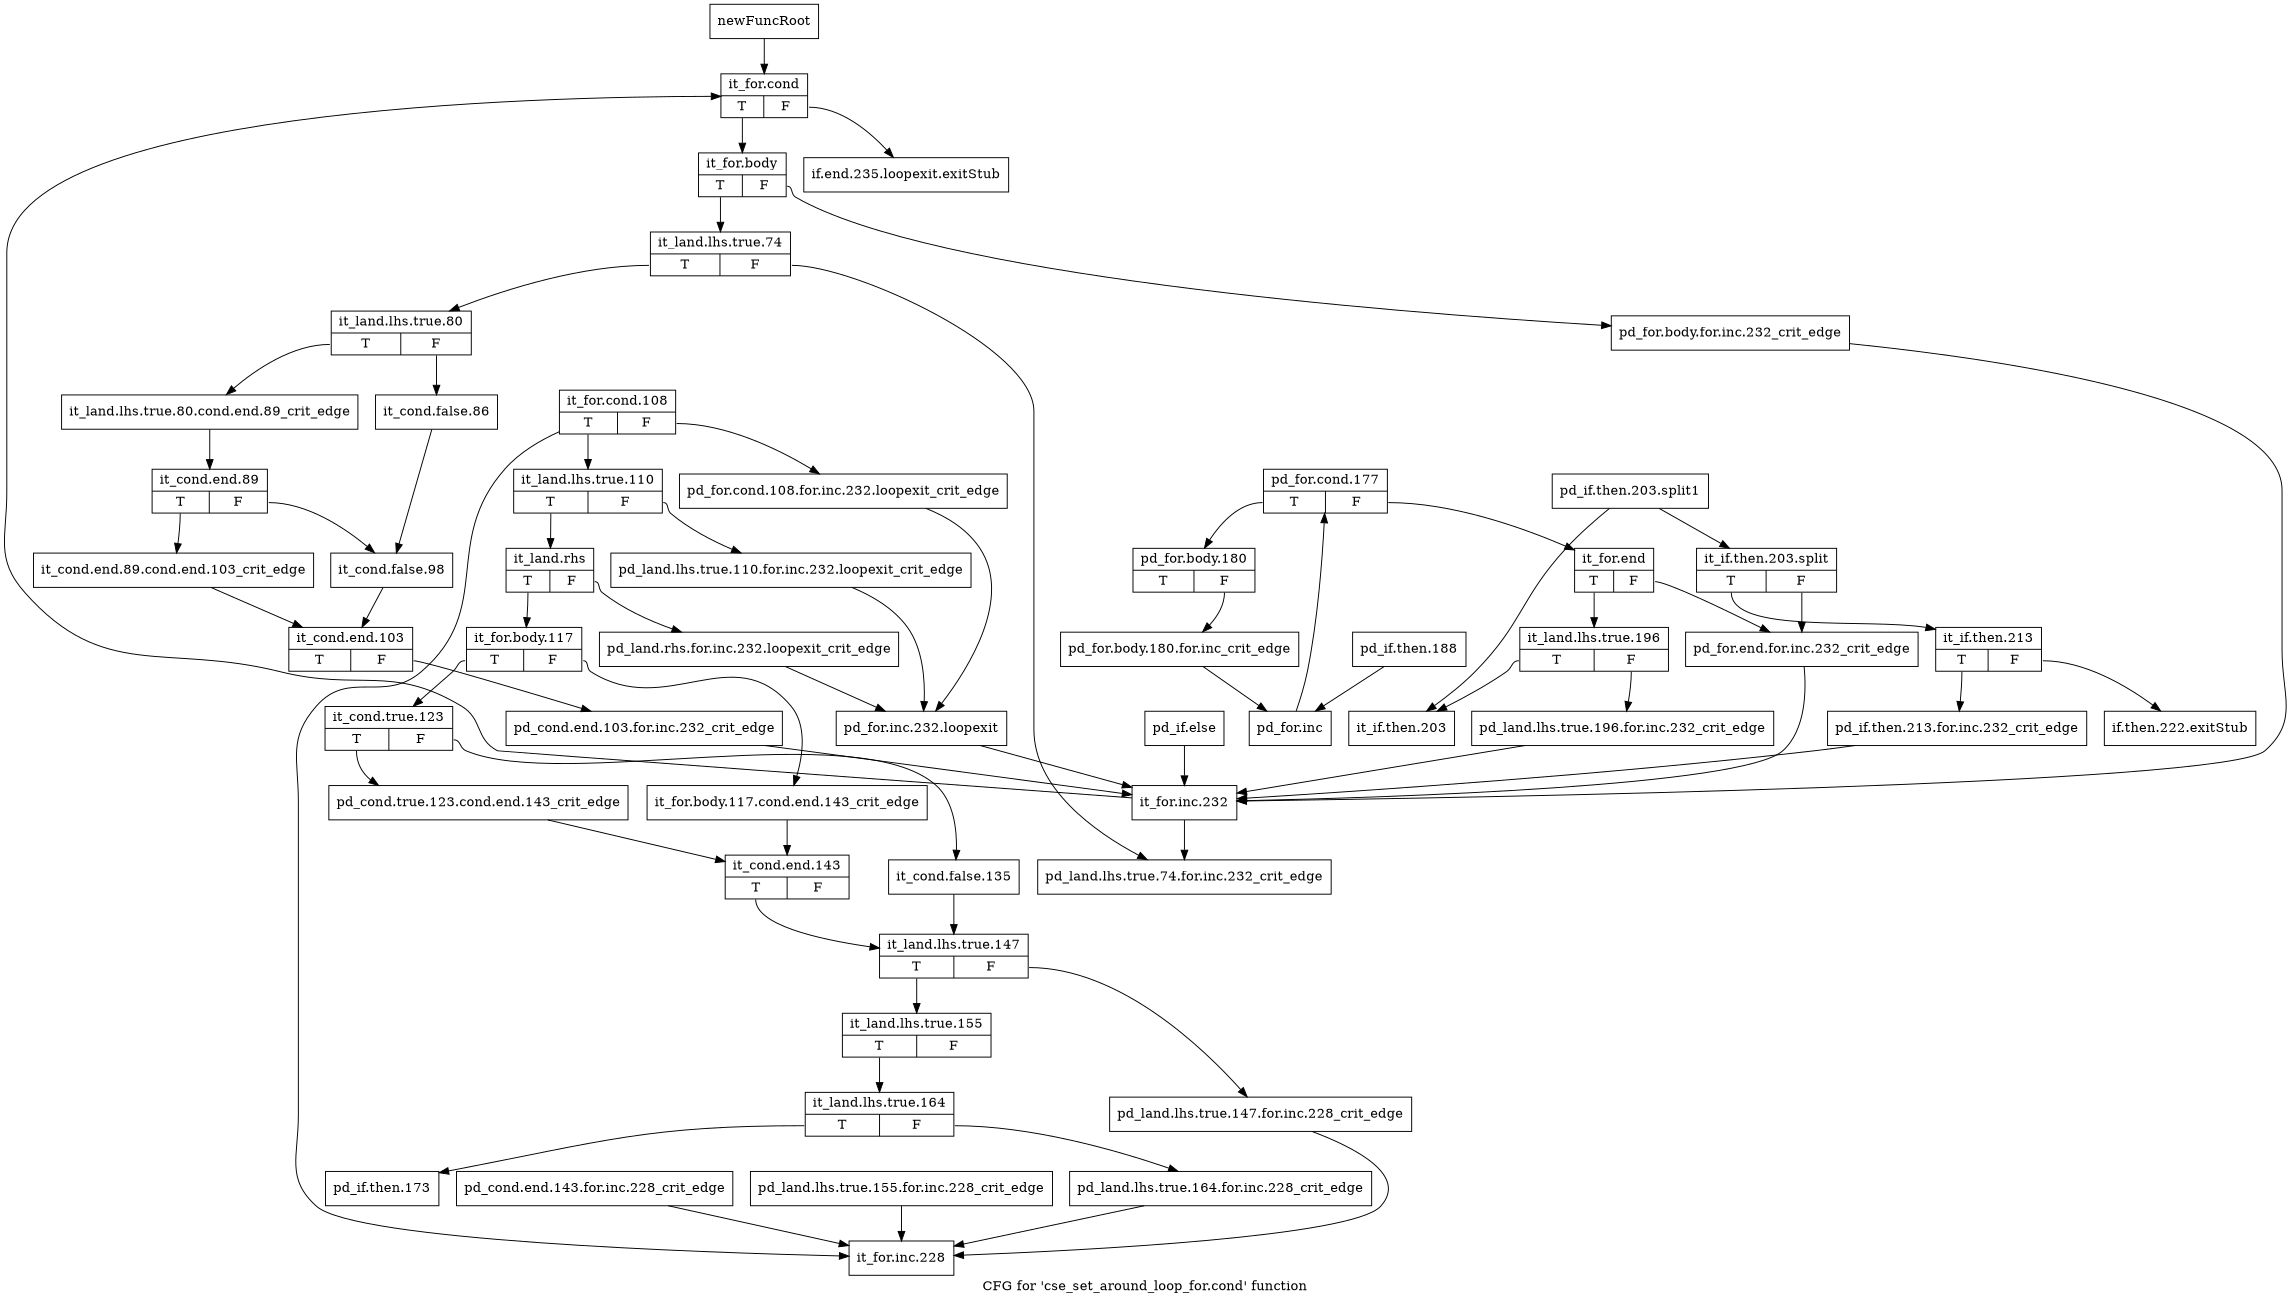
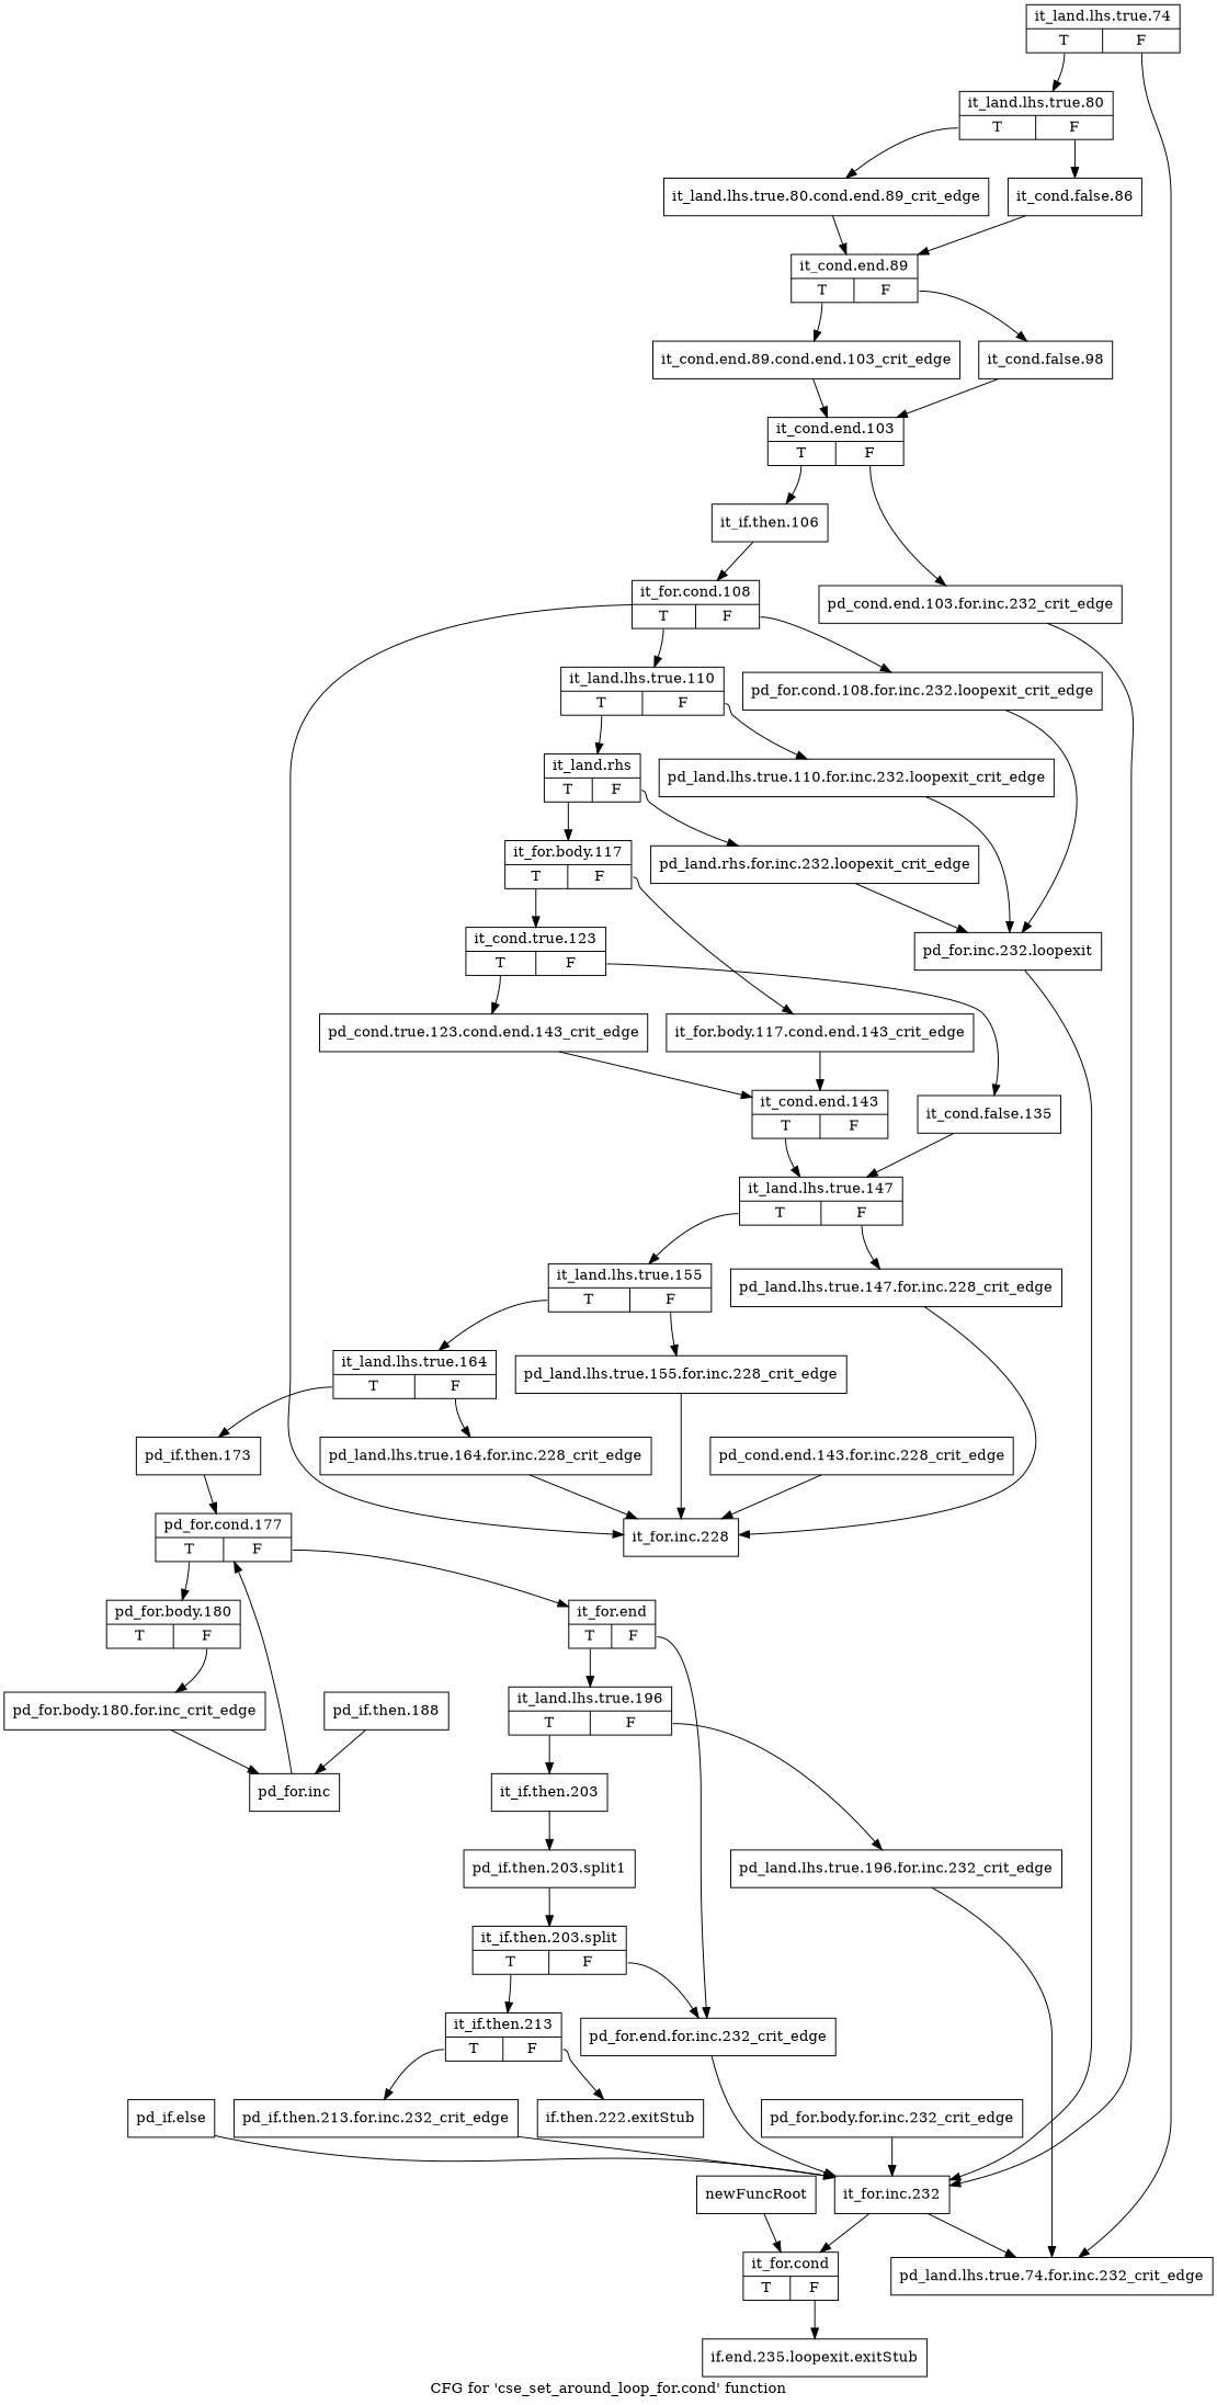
  digraph {
    label="CFG for 'cse_set_around_loop_for.cond' function"
    node [shape=record]
    n1 [label="{newFuncRoot}"]
    n2 [label="{it_for.cond|{<s0>T|<s1>F}}"]
    n3 [label="{if.end.235.loopexit.exitStub}"]
-   n4 [label="{it_for.body|{<s0>T|<s1>F}}"]
    n5 [label="{it_land.lhs.true.74|{<s0>T|<s1>F}}"]
    n6 [label="{pd_for.body.for.inc.232_crit_edge}"]
    n7 [label="{if.then.222.exitStub}"]
    n8 [label="{it_land.lhs.true.80|{<s0>T|<s1>F}}"]
    n9 [label="{pd_land.lhs.true.74.for.inc.232_crit_edge}"]
    n10 [label="{it_for.inc.232}"]
    n11 [label="{it_land.lhs.true.80.cond.end.89_crit_edge}"]
    n12 [label="{it_cond.false.86}"]
    n13 [label="{it_cond.end.89|{<s0>T|<s1>F}}"]
    n14 [label="{it_cond.end.89.cond.end.103_crit_edge}"]
    n15 [label="{it_cond.false.98}"]
    n16 [label="{it_cond.end.103|{<s0>T|<s1>F}}"]
+   n17 [label="{it_if.then.106}"]
    n18 [label="{pd_cond.end.103.for.inc.232_crit_edge}"]
    n19 [label="{it_for.cond.108|{<s0>T|<s1>F}}"]
    n20 [label="{it_land.lhs.true.110|{<s0>T|<s1>F}}"]
    n21 [label="{pd_for.cond.108.for.inc.232.loopexit_crit_edge}"]
    n22 [label="{it_for.inc.228}"]
    n23 [label="{it_land.rhs|{<s0>T|<s1>F}}"]
    n24 [label="{pd_land.lhs.true.110.for.inc.232.loopexit_crit_edge}"]
    n25 [label="{pd_for.inc.232.loopexit}"]
    n26 [label="{it_for.body.117|{<s0>T|<s1>F}}"]
    n27 [label="{pd_land.rhs.for.inc.232.loopexit_crit_edge}"]
    n28 [label="{it_cond.true.123|{<s0>T|<s1>F}}"]
    n29 [label="{it_for.body.117.cond.end.143_crit_edge}"]
    n30 [label="{pd_cond.true.123.cond.end.143_crit_edge}"]
    n31 [label="{it_cond.false.135}"]
    n32 [label="{it_cond.end.143|{<s0>T|<s1>F}}"]
    n33 [label="{it_land.lhs.true.147|{<s0>T|<s1>F}}"]
    n34 [label="{it_land.lhs.true.155|{<s0>T|<s1>F}}"]
    n35 [label="{pd_land.lhs.true.147.for.inc.228_crit_edge}"]
    n36 [label="{pd_cond.end.143.for.inc.228_crit_edge}"]
    n37 [label="{it_land.lhs.true.164|{<s0>T|<s1>F}}"]
    n38 [label="{pd_land.lhs.true.155.for.inc.228_crit_edge}"]
    n39 [label="{pd_if.then.173}"]
    n40 [label="{pd_land.lhs.true.164.for.inc.228_crit_edge}"]
    n41 [label="{pd_for.cond.177|{<s0>T|<s1>F}}"]
    n42 [label="{pd_for.body.180|{<s0>T|<s1>F}}"]
    n43 [label="{it_for.end|{<s0>T|<s1>F}}"]
    n44 [label="{pd_for.body.180.for.inc_crit_edge}"]
    n45 [label="{it_land.lhs.true.196|{<s0>T|<s1>F}}"]
    n46 [label="{pd_for.end.for.inc.232_crit_edge}"]
    n47 [label="{pd_if.then.188}"]
    n48 [label="{pd_for.inc}"]
    n49 [label="{it_if.then.203}"]
    n50 [label="{pd_land.lhs.true.196.for.inc.232_crit_edge}"]
    n51 [label="{pd_if.then.203.split1}"]
    n52 [label="{it_if.then.203.split|{<s0>T|<s1>F}}"]
    n53 [label="{it_if.then.213|{<s0>T|<s1>F}}"]
    n54 [label="{pd_if.then.213.for.inc.232_crit_edge}"]
    n55 [label="{pd_if.else}"]
    n1 -> n2
    n2 -> n3 [tailport=s1]
-   n2 -> n4 [tailport=s0]
-   n4 -> n5 [tailport=s0]
-   n4 -> n6 [tailport=s1]
    n5 -> n8 [tailport=s0]
    n5 -> n9 [tailport=s1]
    n6 -> n10
    n8 -> n11 [tailport=s0]
    n8 -> n12 [tailport=s1]
    n10 -> n2
    n10 -> n9
    n11 -> n13
-   n12 -> n15
+   n12 -> n13
    n13 -> n14 [tailport=s0]
    n13 -> n15 [tailport=s1]
    n14 -> n16
    n15 -> n16
+   n16 -> n17 [tailport=s0]
    n16 -> n18 [tailport=s1]
+   n17 -> n19
    n18 -> n10
    n19 -> n20 [tailport=s0]
    n19 -> n21 [tailport=s1]
    n19 -> n22
    n20 -> n23 [tailport=s0]
    n20 -> n24 [tailport=s1]
    n21 -> n25
    n23 -> n26 [tailport=s0]
    n23 -> n27 [tailport=s1]
    n24 -> n25
    n25 -> n10
    n26 -> n28 [tailport=s0]
    n26 -> n29 [tailport=s1]
    n27 -> n25
    n28 -> n30 [tailport=s0]
    n28 -> n31 [tailport=s1]
    n29 -> n32
    n30 -> n32
    n31 -> n33
    n32 -> n33 [tailport=s0]
    n33 -> n34 [tailport=s0]
    n33 -> n35 [tailport=s1]
    n34 -> n37 [tailport=s0]
+   n34 -> n38 [tailport=s1]
    n35 -> n22
    n36 -> n22
    n37 -> n39 [tailport=s0]
    n37 -> n40 [tailport=s1]
    n38 -> n22
+   n39 -> n41
    n40 -> n22
    n41 -> n42 [tailport=s0]
    n41 -> n43 [tailport=s1]
    n42 -> n44 [tailport=s1]
    n43 -> n45 [tailport=s0]
    n43 -> n46 [tailport=s1]
    n44 -> n48
    n45 -> n49 [tailport=s0]
    n45 -> n50 [tailport=s1]
    n46 -> n10
    n47 -> n48
    n48 -> n41
-   n51 -> n49
-   n50 -> n10
+   n49 -> n51
+   n50 -> n9
    n51 -> n52
    n52 -> n46 [tailport=s1]
    n52 -> n53 [tailport=s0]
    n53 -> n7 [tailport=s1]
    n53 -> n54 [tailport=s0]
    n54 -> n10
    n55 -> n10
  }
